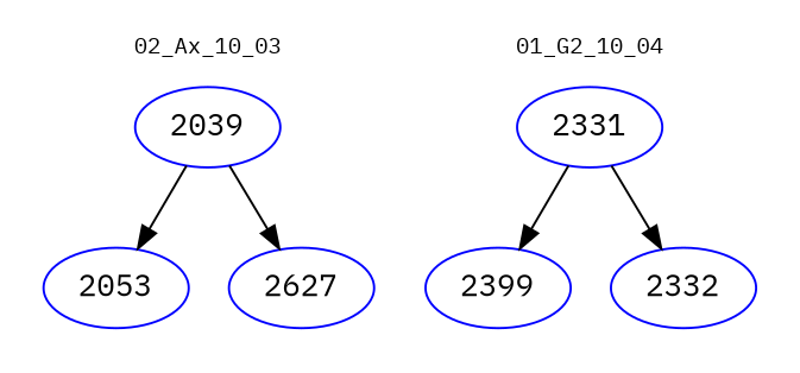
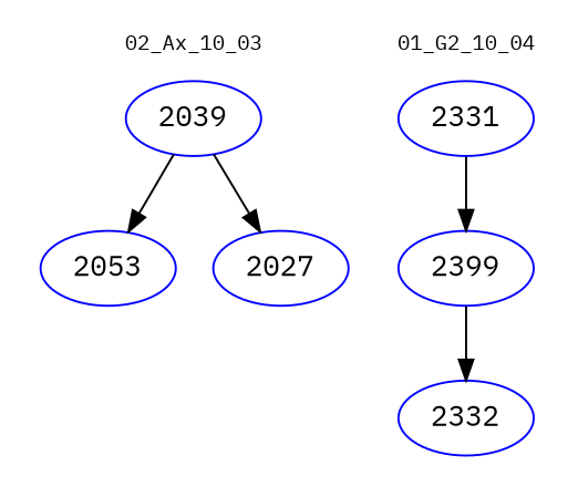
  digraph {
    fontname="IBM Plex Mono"
    node [color=blue fontname="IBM Plex Mono"]
    edge [color=black fontname="IBM Plex Mono"]
    n1 [label=2053]
    n2 [label=2039]
-   n3 [label=2627]
+   n3 [label=2027]
    n4 [label=2331]
    n5 [label=2399]
    n6 [label=2332]
    subgraph cluster_1 {
      color=white
      fontsize=10
      label="02_Ax_10_03"
      n1
      n2
      n3
    }
    subgraph cluster_2 {
      color=white
      fontsize=10
      label="01_G2_10_04"
      n4
      n5
      n6
    }
    n2 -> n1
    n2 -> n3
    n4 -> n5
-   n4 -> n6
+   n5 -> n6
  }
